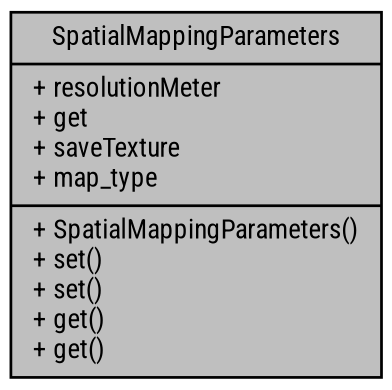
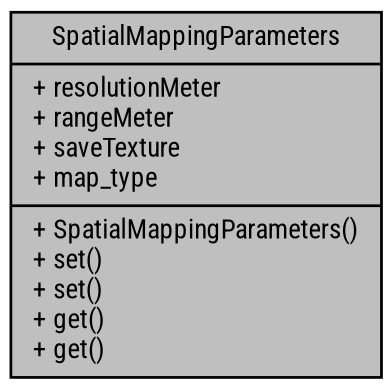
  digraph {
    fontname="Roboto Condensed"
-   n1 [color=black fillcolor=grey75 fontcolor=black fontname="Roboto Condensed" fontsize=10 height=0.2 label="{SpatialMappingParameters\n|+ resolutionMeter\l+ get\l+ saveTexture\l+ map_type\l|+ SpatialMappingParameters()\l+ set()\l+ set()\l+ get()\l+ get()\l}" shape=record style=filled width=0.4]
+   n1 [color=black fillcolor=grey75 fontcolor=black fontname="Roboto Condensed" fontsize=10 height=0.2 label="{SpatialMappingParameters\n|+ resolutionMeter\l+ rangeMeter\l+ saveTexture\l+ map_type\l|+ SpatialMappingParameters()\l+ set()\l+ set()\l+ get()\l+ get()\l}" shape=record style=filled width=0.4]
  }
